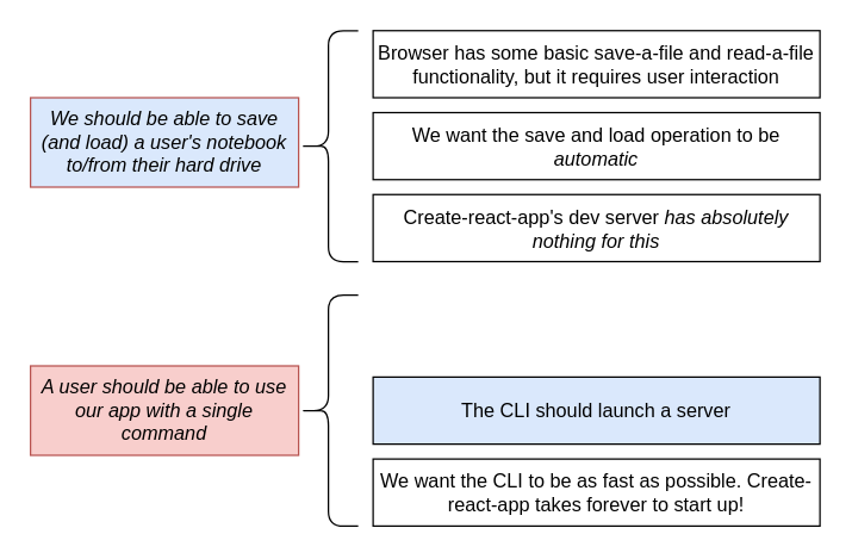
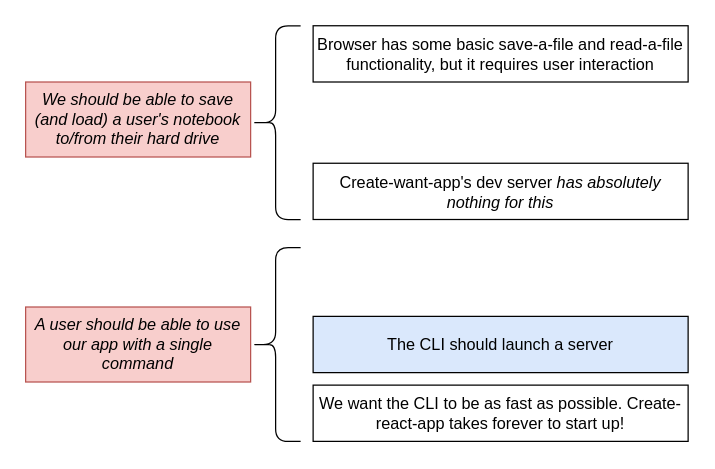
  <mxCell id="0" />
  <mxCell id="1" parent="0" />
  <mxCell id="2" value="Browser has some basic save-a-file and read-a-file functionality, but it requires user interaction" style="rounded=0;whiteSpace=wrap;html=1;fontSize=13;align=center;" vertex="1" parent="1"><mxGeometry x="250" y="20" width="300" height="45" as="geometry" /></mxCell>
- <mxCell id="3" value="We want the save and load operation to be &lt;i&gt;automatic&lt;/i&gt;" style="rounded=0;whiteSpace=wrap;html=1;fontSize=13;align=center;" vertex="1" parent="1"><mxGeometry x="250" y="75" width="300" height="45" as="geometry" /></mxCell>
- <mxCell id="4" value="Create-react-app's dev server &lt;i&gt;has absolutely nothing for this&lt;/i&gt;" style="rounded=0;whiteSpace=wrap;html=1;fontSize=13;align=center;" vertex="1" parent="1"><mxGeometry x="250" y="130" width="300" height="45" as="geometry" /></mxCell>
- <mxCell id="5" value="We should be able to save (and load) a user's notebook to/from their hard drive" style="rounded=0;whiteSpace=wrap;html=1;fillColor=#dae8fc;fontSize=13;align=center;strokeColor=#b85450;fontStyle=2;" vertex="1" parent="1"><mxGeometry x="20" y="65" width="180" height="60" as="geometry" /></mxCell>
+ <mxCell id="4" value="Create-want-app's dev server &lt;i&gt;has absolutely nothing for this&lt;/i&gt;" style="rounded=0;whiteSpace=wrap;html=1;fontSize=13;align=center;" vertex="1" parent="1"><mxGeometry x="250" y="130" width="300" height="45" as="geometry" /></mxCell>
+ <mxCell id="5" value="We should be able to save (and load) a user's notebook to/from their hard drive" style="rounded=0;whiteSpace=wrap;html=1;fillColor=#f8cecc;fontSize=13;align=center;strokeColor=#b85450;fontStyle=2" vertex="1" parent="1"><mxGeometry x="20" y="65" width="180" height="60" as="geometry" /></mxCell>
  <mxCell id="6" value="A user should be able to use our app with a single command" style="rounded=0;whiteSpace=wrap;html=1;fillColor=#f8cecc;fontSize=13;align=center;strokeColor=#b85450;fontStyle=2" vertex="1" parent="1"><mxGeometry x="20" y="245" width="180" height="60" as="geometry" /></mxCell>
  <mxCell id="7" value="" style="shape=curlyBracket;whiteSpace=wrap;html=1;rounded=1;fillColor=#000000;fontSize=13;fontColor=#FFFFFF;align=left;rotation=0;" vertex="1" parent="1"><mxGeometry x="200" y="20" width="40" height="155" as="geometry" /></mxCell>
  <mxCell id="8" value="The CLI should launch a server" style="rounded=0;whiteSpace=wrap;html=1;fontSize=13;align=center;fillColor=#dae8fc;" vertex="1" parent="1"><mxGeometry x="250" y="252.5" width="300" height="45" as="geometry" /></mxCell>
  <mxCell id="9" value="We want the CLI to be as fast as possible. Create-react-app takes forever to start up!" style="rounded=0;whiteSpace=wrap;html=1;fontSize=13;align=center;" vertex="1" parent="1"><mxGeometry x="250" y="307.5" width="300" height="45" as="geometry" /></mxCell>
  <mxCell id="10" value="" style="shape=curlyBracket;whiteSpace=wrap;html=1;rounded=1;fillColor=#000000;fontSize=13;fontColor=#FFFFFF;align=left;rotation=0;" vertex="1" parent="1"><mxGeometry x="200" y="197.5" width="40" height="155" as="geometry" /></mxCell>
